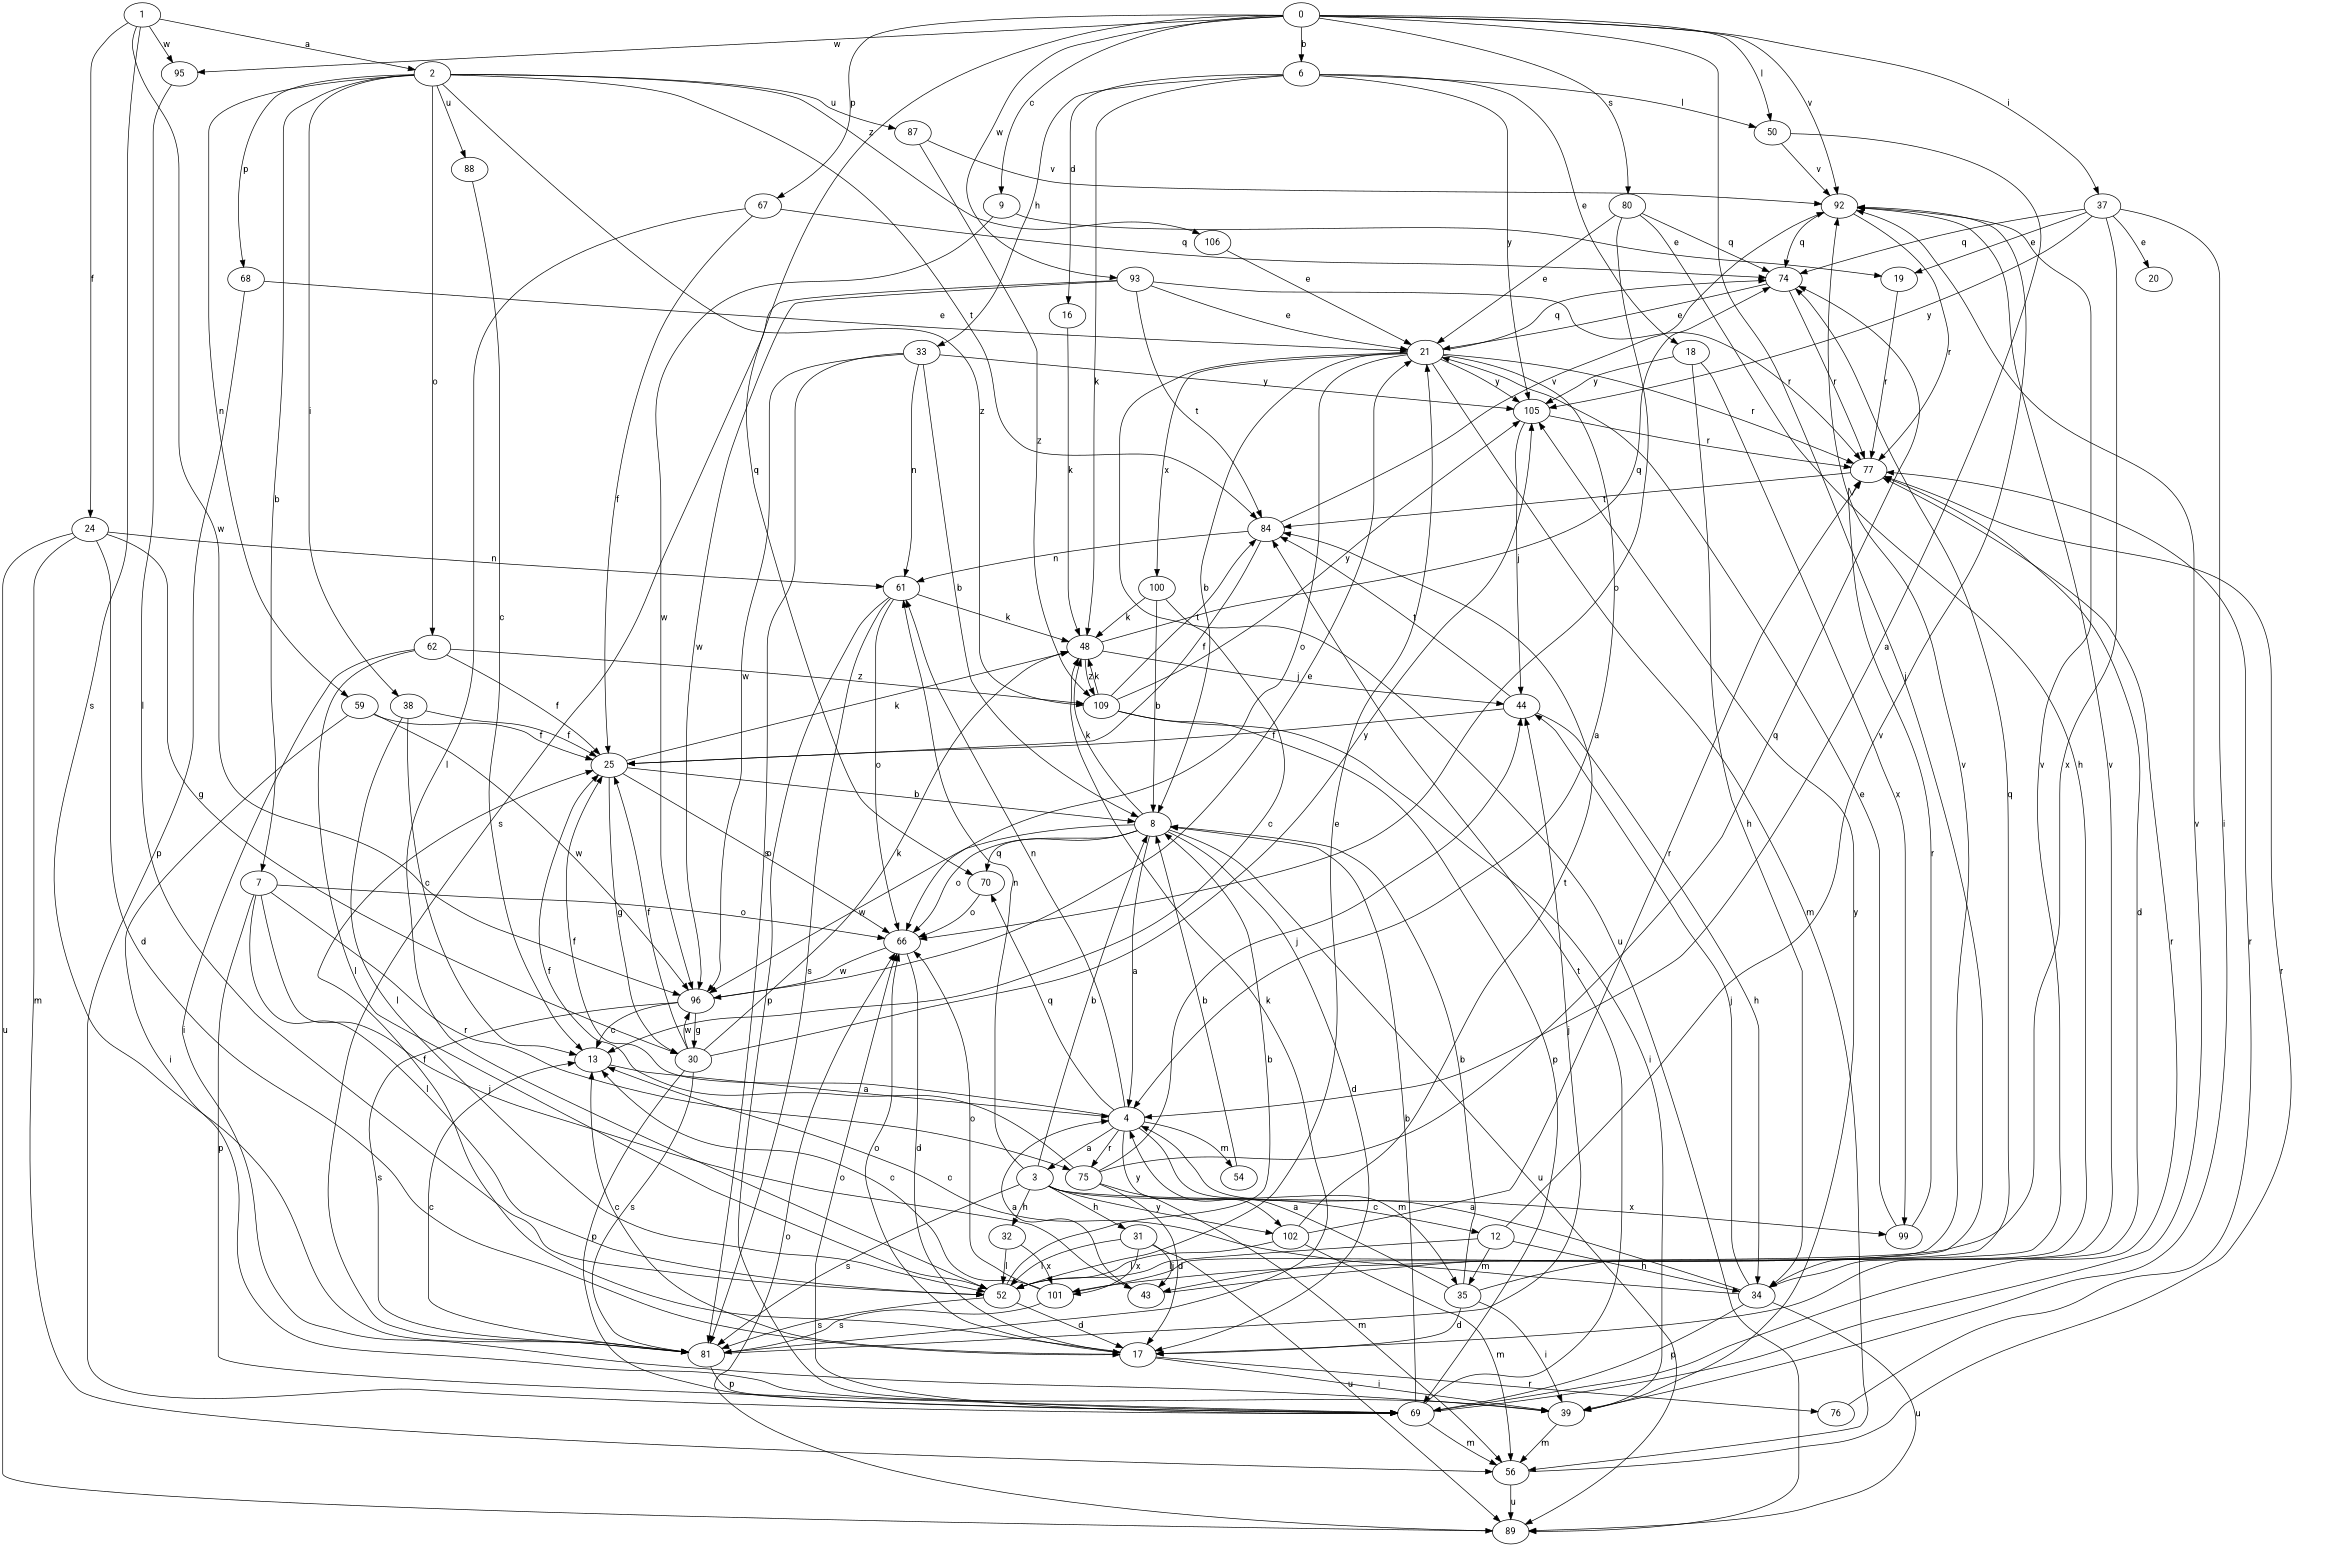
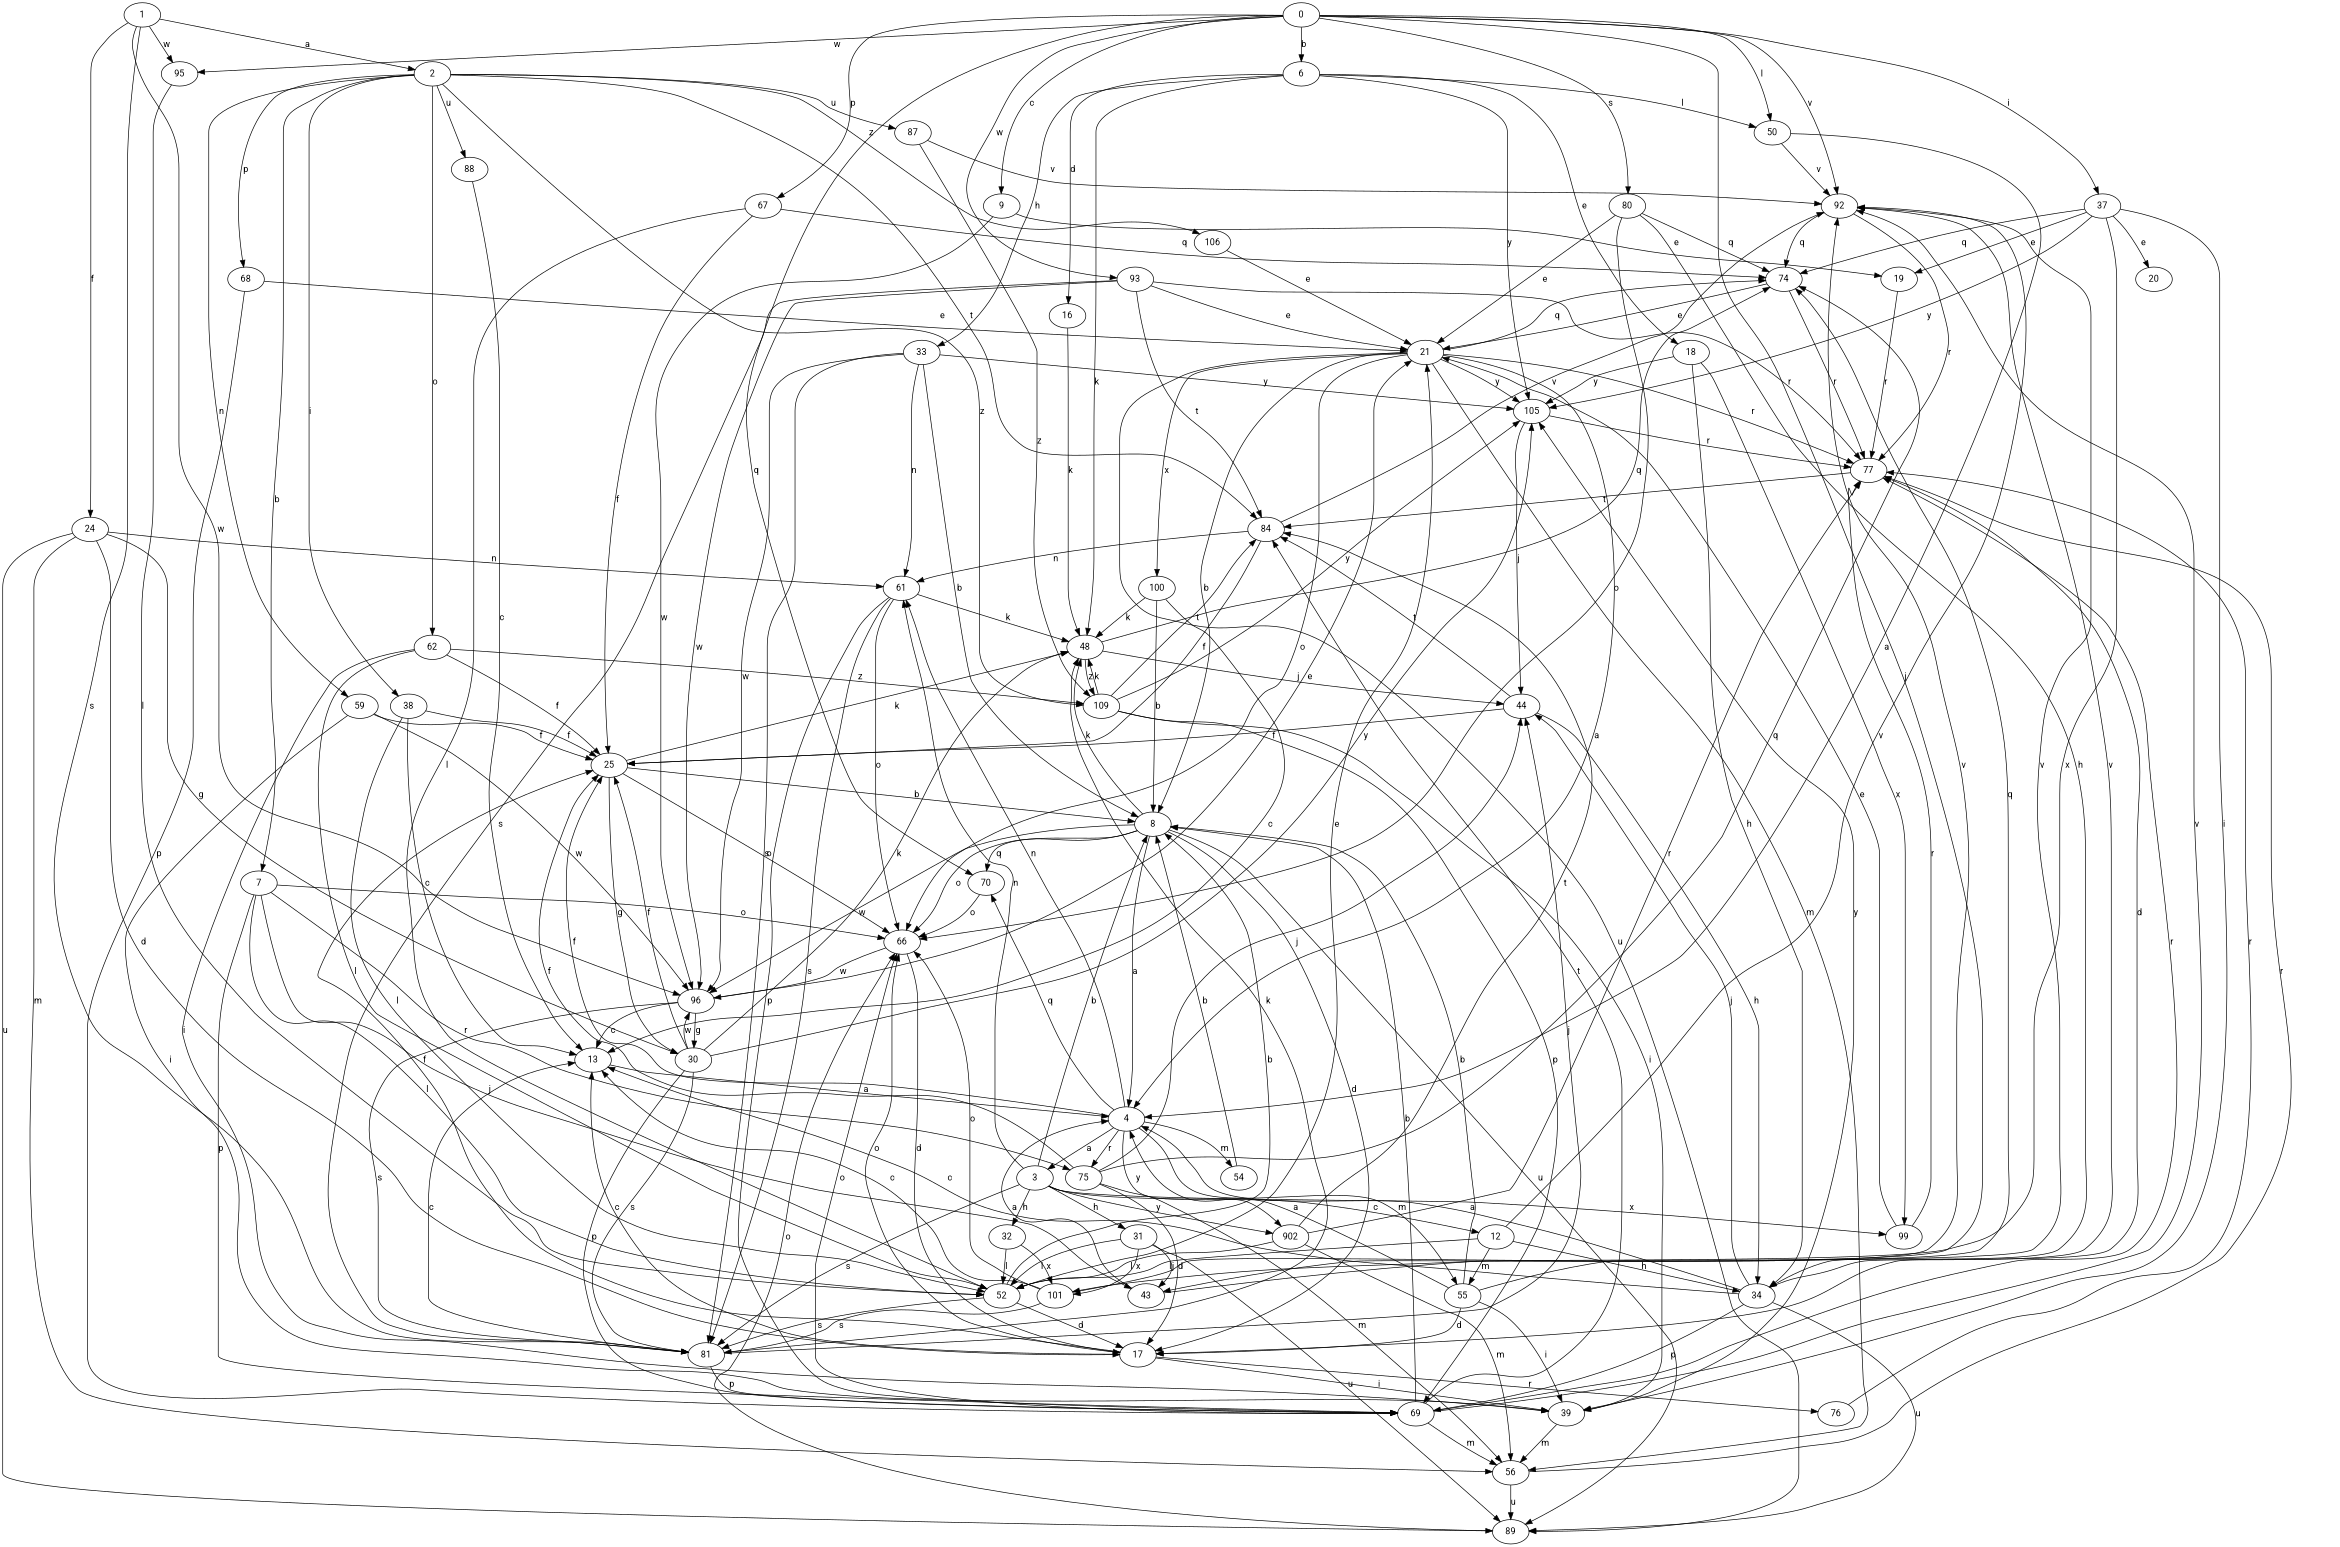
  strict digraph {
    fontname=Roboto
    node [fontname=Roboto]
    edge [fontname=Roboto]
    0
    6
    9
    37
    43
    50
    67
    70
    80
    92
    93
    95
    16
    18
    33
    48
    105
    96
    19
    39
    74
    101
    20
    4
    25
    52
    66
    34
    21
    77
    81
    84
    1
    2
    24
    7
    38
    59
    62
    68
    87
    88
    106
    109
    61
    17
    89
    56
    30
    69
    13
    44
    75
    3
    8
    12
    31
    32
    99
-   102
-   55 [label=35]
+   102 [label=902]
+   55
    54
    76
    100
    0 -> 6 [label=b]
    0 -> 9 [label=c]
    0 -> 37 [label=i]
    0 -> 43 [label=j]
    0 -> 50 [label=l]
    0 -> 67 [label=p]
    0 -> 70 [label=q]
    0 -> 80 [label=s]
    0 -> 92 [label=v]
    0 -> 93 [label=w]
    0 -> 95 [label=w]
    6 -> 50 [label=l]
    6 -> 16 [label=d]
    6 -> 18 [label=e]
    6 -> 33 [label=h]
    6 -> 48 [label=k]
    6 -> 105 [label=y]
    9 -> 96 [label=w]
    9 -> 19 [label=e]
    37 -> 105 [label=y]
    37 -> 19 [label=e]
    37 -> 39 [label=i]
    37 -> 74 [label=q]
    37 -> 101 [label=x]
    37 -> 20 [label=e]
    43 -> 74 [label=q]
    43 -> 4 [label=a]
    50 -> 92 [label=v]
    50 -> 4 [label=a]
    67 -> 74 [label=q]
    67 -> 25 [label=f]
    67 -> 52 [label=l]
    70 -> 66 [label=o]
    80 -> 74 [label=q]
    80 -> 66 [label=o]
    80 -> 34 [label=h]
    80 -> 21 [label=e]
    92 -> 74 [label=q]
    92 -> 77 [label=r]
    93 -> 96 [label=w]
    93 -> 21 [label=e]
    93 -> 77 [label=r]
    93 -> 81 [label=s]
    93 -> 84 [label=t]
    95 -> 52 [label=l]
    16 -> 48 [label=k]
    18 -> 105 [label=y]
    18 -> 34 [label=h]
    18 -> 99 [label=x]
    33 -> 105 [label=y]
    33 -> 96 [label=w]
    33 -> 81 [label=s]
    33 -> 61 [label=n]
    33 -> 8 [label=b]
    48 -> 74 [label=q]
    48 -> 109 [label=z]
    48 -> 44 [label=j]
    105 -> 77 [label=r]
    105 -> 44 [label=j]
    96 -> 21 [label=e]
    96 -> 81 [label=s]
    96 -> 30 [label=g]
    96 -> 13 [label=c]
    19 -> 77 [label=r]
    39 -> 105 [label=y]
    39 -> 56 [label=m]
    74 -> 21 [label=e]
    74 -> 77 [label=r]
    101 -> 92 [label=v]
    101 -> 66 [label=o]
    101 -> 81 [label=s]
    101 -> 13 [label=c]
    4 -> 70 [label=q]
    4 -> 25 [label=f]
    4 -> 61 [label=n]
    4 -> 75 [label=r]
    4 -> 3 [label=a]
    4 -> 102 [label=y]
    4 -> 55 [label=m]
    4 -> 54 [label=m]
    25 -> 48 [label=k]
    25 -> 66 [label=o]
    25 -> 30 [label=g]
    25 -> 8 [label=b]
    52 -> 21 [label=e]
    52 -> 81 [label=s]
    52 -> 17 [label=d]
    52 -> 8 [label=b]
    66 -> 96 [label=w]
    66 -> 17 [label=d]
    34 -> 92 [label=v]
    34 -> 4 [label=a]
    34 -> 89 [label=u]
    34 -> 69 [label=p]
    34 -> 13 [label=c]
    34 -> 44 [label=j]
    21 -> 105 [label=y]
    21 -> 74 [label=q]
    21 -> 4 [label=a]
    21 -> 66 [label=o]
    21 -> 77 [label=r]
    21 -> 89 [label=u]
    21 -> 56 [label=m]
    21 -> 8 [label=b]
    21 -> 100 [label=x]
    77 -> 84 [label=t]
    77 -> 17 [label=d]
    81 -> 48 [label=k]
    81 -> 69 [label=p]
    81 -> 13 [label=c]
    81 -> 44 [label=j]
    84 -> 92 [label=v]
    84 -> 25 [label=f]
    84 -> 61 [label=n]
    1 -> 95 [label=w]
    1 -> 96 [label=w]
    1 -> 81 [label=s]
    1 -> 2 [label=a]
    1 -> 24 [label=f]
    2 -> 84 [label=t]
    2 -> 7 [label=b]
    2 -> 38 [label=i]
    2 -> 59 [label=n]
    2 -> 62 [label=o]
    2 -> 68 [label=p]
    2 -> 87 [label=u]
    2 -> 88 [label=u]
    2 -> 106 [label=z]
    2 -> 109 [label=z]
    24 -> 61 [label=n]
    24 -> 17 [label=d]
    24 -> 89 [label=u]
    24 -> 56 [label=m]
    24 -> 30 [label=g]
    7 -> 43 [label=j]
    7 -> 52 [label=l]
    7 -> 66 [label=o]
    7 -> 69 [label=p]
    7 -> 75 [label=r]
    38 -> 25 [label=f]
    38 -> 52 [label=l]
    38 -> 13 [label=c]
    59 -> 96 [label=w]
    59 -> 39 [label=i]
    59 -> 25 [label=f]
    62 -> 39 [label=i]
    62 -> 25 [label=f]
    62 -> 52 [label=l]
    62 -> 109 [label=z]
    68 -> 21 [label=e]
    68 -> 69 [label=p]
    87 -> 92 [label=v]
    87 -> 109 [label=z]
    88 -> 13 [label=c]
    106 -> 21 [label=e]
    109 -> 48 [label=k]
    109 -> 105 [label=y]
    109 -> 39 [label=i]
    109 -> 84 [label=t]
    109 -> 69 [label=p]
    61 -> 48 [label=k]
    61 -> 66 [label=o]
    61 -> 81 [label=s]
    61 -> 69 [label=p]
    17 -> 39 [label=i]
    17 -> 25 [label=f]
    17 -> 66 [label=o]
    17 -> 13 [label=c]
    17 -> 76 [label=r]
    89 -> 66 [label=o]
    56 -> 77 [label=r]
    56 -> 89 [label=u]
    30 -> 48 [label=k]
    30 -> 105 [label=y]
    30 -> 96 [label=w]
    30 -> 25 [label=f]
    30 -> 81 [label=s]
    30 -> 69 [label=p]
    69 -> 92 [label=v]
    69 -> 66 [label=o]
    69 -> 77 [label=r]
    69 -> 84 [label=t]
    69 -> 56 [label=m]
    69 -> 8 [label=b]
    13 -> 4 [label=a]
    44 -> 25 [label=f]
    44 -> 34 [label=h]
    44 -> 84 [label=t]
    75 -> 74 [label=q]
    75 -> 25 [label=f]
    75 -> 17 [label=d]
    75 -> 56 [label=m]
    75 -> 44 [label=j]
    3 -> 81 [label=s]
    3 -> 61 [label=n]
    3 -> 8 [label=b]
    3 -> 12 [label=c]
    3 -> 31 [label=h]
    3 -> 32 [label=h]
    3 -> 99 [label=x]
    3 -> 102 [label=y]
    8 -> 70 [label=q]
    8 -> 48 [label=k]
    8 -> 96 [label=w]
    8 -> 4 [label=a]
    8 -> 66 [label=o]
    8 -> 17 [label=d]
    8 -> 89 [label=u]
    12 -> 92 [label=v]
    12 -> 52 [label=l]
    12 -> 34 [label=h]
    12 -> 55 [label=m]
    31 -> 43 [label=j]
    31 -> 101 [label=x]
    31 -> 52 [label=l]
    31 -> 89 [label=u]
    32 -> 101 [label=x]
    32 -> 52 [label=l]
    99 -> 21 [label=e]
    99 -> 77 [label=r]
    102 -> 52 [label=l]
    102 -> 77 [label=r]
    102 -> 84 [label=t]
    102 -> 56 [label=m]
    55 -> 92 [label=v]
    55 -> 39 [label=i]
    55 -> 4 [label=a]
    55 -> 17 [label=d]
    55 -> 8 [label=b]
    54 -> 8 [label=b]
    76 -> 77 [label=r]
    100 -> 48 [label=k]
    100 -> 13 [label=c]
    100 -> 8 [label=b]
  }
